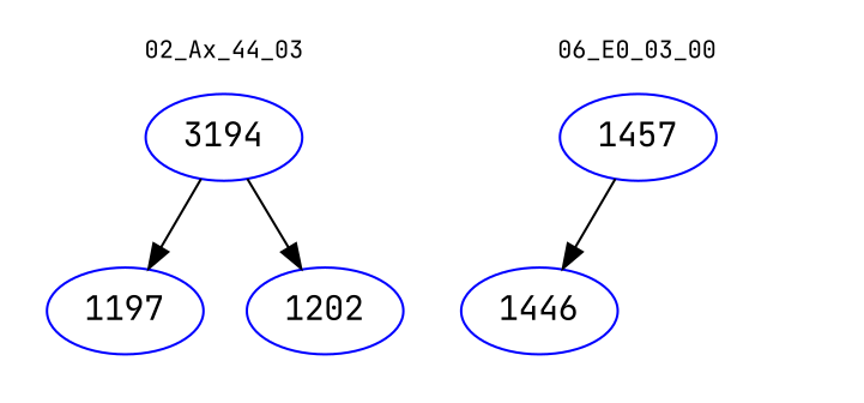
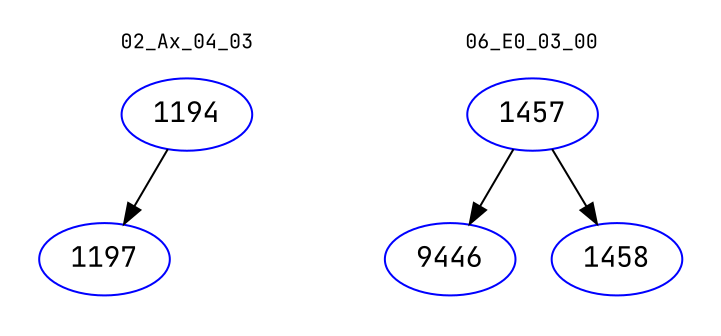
  digraph {
    fontname="JetBrains Mono"
    node [color=blue fontname="JetBrains Mono"]
    edge [color=black fontname="JetBrains Mono"]
-   n1 [label=3194]
+   n1 [label=1194]
    n2 [label=1197]
-   n3 [label=1202]
    n4 [label=1457]
-   n5 [label=1446]
+   n5 [label=9446]
+   n6 [label=1458]
    subgraph cluster_1 {
      color=white
      fontsize=10
-     label="02_Ax_44_03"
+     label="02_Ax_04_03"
      n1
      n2
-     n3
    }
    subgraph cluster_2 {
      color=white
      fontsize=10
      label="06_E0_03_00"
      n4
      n5
+     n6
    }
    n1 -> n2
-   n1 -> n3
    n4 -> n5
+   n4 -> n6
  }
